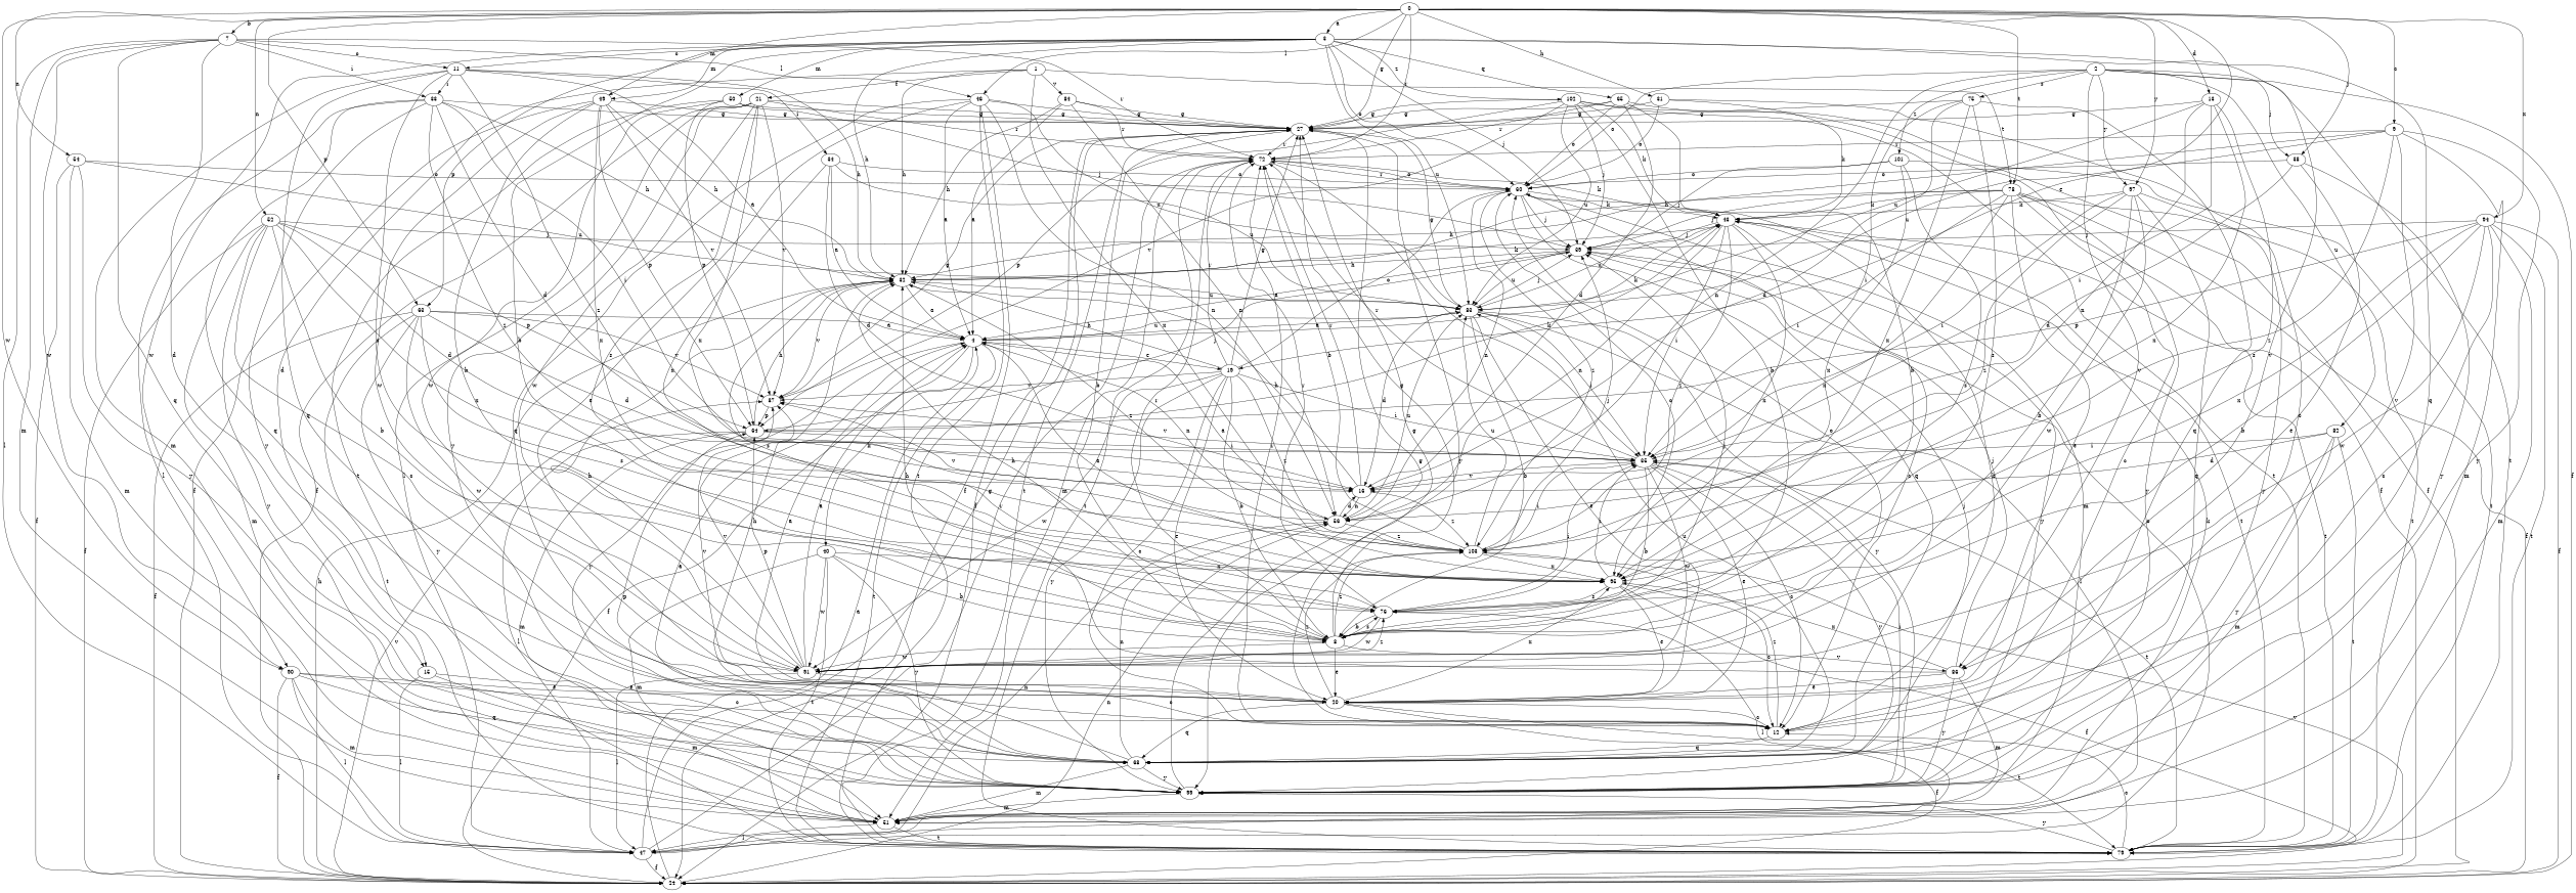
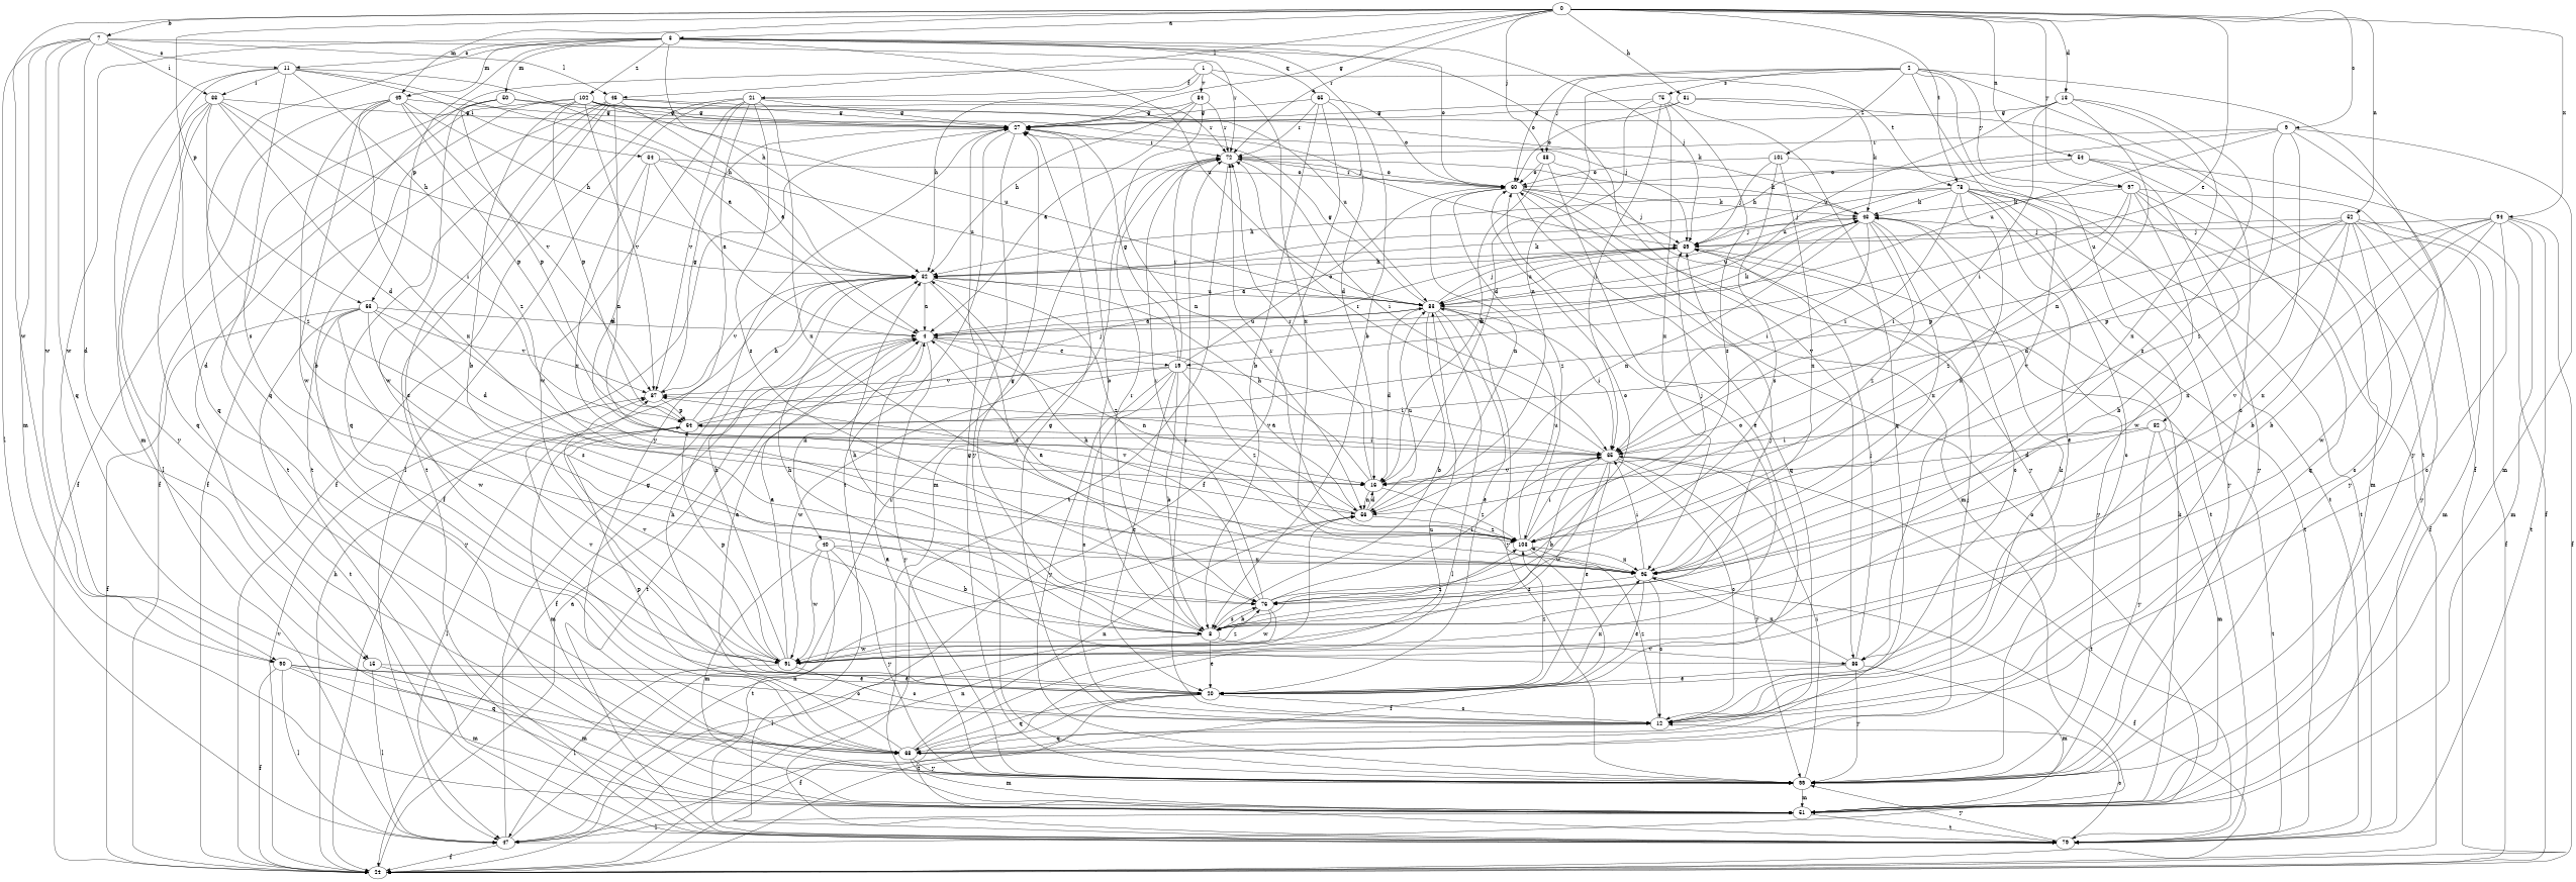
  strict digraph {
    0
    3
    7
    9
    13
    19
    27
    31
    38
    46
    49
    52
    54
    63
    72
    78
    90
    94
    97
    32
    60
    86
    8
    11
    39
    50
    65
    68
    83
    102
    15
    33
    47
    51
    99
    103
    95
    56
    76
    35
    20
    91
    12
    87
    24
    79
    43
    16
    4
    64
    1
    21
    84
    2
    75
    82
    101
    34
    40
    0 -> 3 [label=a]
    0 -> 7 [label=b]
    0 -> 9 [label=c]
    0 -> 13 [label=d]
    0 -> 19 [label=e]
    0 -> 27 [label=g]
    0 -> 31 [label=h]
    0 -> 38 [label=j]
    0 -> 46 [label=l]
    0 -> 49 [label=m]
    0 -> 52 [label=n]
    0 -> 54 [label=n]
    0 -> 63 [label=p]
    0 -> 72 [label=r]
    0 -> 78 [label=t]
    0 -> 90 [label=w]
    0 -> 94 [label=x]
    0 -> 97 [label=y]
    3 -> 49 [label=m]
    3 -> 63 [label=p]
    3 -> 90 [label=w]
    3 -> 32 [label=h]
    3 -> 60 [label=o]
    3 -> 86 [label=v]
    3 -> 8 [label=b]
    3 -> 11 [label=c]
    3 -> 39 [label=j]
    3 -> 50 [label=m]
    3 -> 65 [label=q]
    3 -> 68 [label=q]
    3 -> 83 [label=u]
    3 -> 102 [label=z]
    7 -> 46 [label=l]
    7 -> 72 [label=r]
    7 -> 90 [label=w]
    7 -> 11 [label=c]
    7 -> 68 [label=q]
    7 -> 15 [label=d]
    7 -> 33 [label=i]
    7 -> 47 [label=l]
    7 -> 51 [label=m]
    9 -> 72 [label=r]
    9 -> 32 [label=h]
    9 -> 86 [label=v]
    9 -> 83 [label=u]
    9 -> 51 [label=m]
    9 -> 99 [label=y]
    9 -> 103 [label=z]
    13 -> 27 [label=g]
    13 -> 83 [label=u]
    13 -> 95 [label=x]
    13 -> 56 [label=n]
    13 -> 76 [label=s]
    13 -> 35 [label=i]
    19 -> 27 [label=g]
    19 -> 72 [label=r]
    19 -> 60 [label=o]
    19 -> 8 [label=b]
    19 -> 99 [label=y]
    19 -> 103 [label=z]
    19 -> 35 [label=i]
    19 -> 20 [label=e]
    19 -> 91 [label=w]
    19 -> 12 [label=c]
    19 -> 87 [label=v]
    27 -> 72 [label=r]
    27 -> 8 [label=b]
    27 -> 99 [label=y]
    27 -> 24 [label=f]
    27 -> 79 [label=t]
    31 -> 27 [label=g]
    31 -> 60 [label=o]
    31 -> 12 [label=c]
    31 -> 43 [label=k]
    38 -> 60 [label=o]
    38 -> 99 [label=y]
    38 -> 20 [label=e]
    38 -> 16 [label=d]
    46 -> 27 [label=g]
    46 -> 68 [label=q]
    46 -> 83 [label=u]
    46 -> 56 [label=n]
    46 -> 20 [label=e]
    46 -> 24 [label=f]
    46 -> 79 [label=t]
    46 -> 4 [label=a]
    49 -> 27 [label=g]
    49 -> 32 [label=h]
    49 -> 8 [label=b]
    49 -> 95 [label=x]
    49 -> 91 [label=w]
    49 -> 87 [label=v]
    49 -> 24 [label=f]
    49 -> 64 [label=p]
    52 -> 8 [label=b]
    52 -> 39 [label=j]
    52 -> 51 [label=m]
    52 -> 99 [label=y]
    52 -> 95 [label=x]
    52 -> 12 [label=c]
    52 -> 24 [label=f]
    52 -> 16 [label=d]
    52 -> 64 [label=p]
    54 -> 60 [label=o]
    54 -> 83 [label=u]
    54 -> 51 [label=m]
    54 -> 99 [label=y]
    54 -> 24 [label=f]
    63 -> 99 [label=y]
    63 -> 76 [label=s]
    63 -> 91 [label=w]
    63 -> 87 [label=v]
    63 -> 24 [label=f]
    63 -> 79 [label=t]
    63 -> 16 [label=d]
    63 -> 4 [label=a]
    72 -> 60 [label=o]
    72 -> 51 [label=m]
    72 -> 35 [label=i]
    72 -> 79 [label=t]
    72 -> 43 [label=k]
    78 -> 32 [label=h]
    78 -> 39 [label=j]
    78 -> 99 [label=y]
    78 -> 95 [label=x]
    78 -> 35 [label=i]
    78 -> 20 [label=e]
    78 -> 12 [label=c]
    78 -> 24 [label=f]
    78 -> 79 [label=t]
    78 -> 43 [label=k]
    90 -> 68 [label=q]
    90 -> 47 [label=l]
    90 -> 51 [label=m]
    90 -> 20 [label=e]
    90 -> 12 [label=c]
    90 -> 24 [label=f]
    94 -> 8 [label=b]
    94 -> 39 [label=j]
    94 -> 51 [label=m]
    94 -> 95 [label=x]
    94 -> 91 [label=w]
    94 -> 12 [label=c]
    94 -> 24 [label=f]
    94 -> 79 [label=t]
    94 -> 64 [label=p]
    97 -> 8 [label=b]
    97 -> 68 [label=q]
    97 -> 99 [label=y]
    97 -> 103 [label=z]
    97 -> 35 [label=i]
    97 -> 91 [label=w]
    97 -> 43 [label=k]
    32 -> 83 [label=u]
    32 -> 103 [label=z]
    32 -> 76 [label=s]
    32 -> 87 [label=v]
    32 -> 43 [label=k]
    32 -> 4 [label=a]
    60 -> 72 [label=r]
    60 -> 39 [label=j]
    60 -> 68 [label=q]
    60 -> 51 [label=m]
    60 -> 103 [label=z]
    60 -> 56 [label=n]
    60 -> 79 [label=t]
    60 -> 43 [label=k]
    86 -> 32 [label=h]
    86 -> 39 [label=j]
    86 -> 51 [label=m]
    86 -> 99 [label=y]
    86 -> 95 [label=x]
    86 -> 20 [label=e]
    8 -> 27 [label=g]
    8 -> 72 [label=r]
    8 -> 32 [label=h]
    8 -> 86 [label=v]
    8 -> 39 [label=j]
    8 -> 103 [label=z]
    8 -> 76 [label=s]
    8 -> 20 [label=e]
    8 -> 91 [label=w]
    11 -> 32 [label=h]
    11 -> 68 [label=q]
    11 -> 33 [label=i]
    11 -> 51 [label=m]
    11 -> 103 [label=z]
    11 -> 76 [label=s]
    11 -> 4 [label=a]
    11 -> 34 [label=i]
    39 -> 32 [label=h]
    39 -> 83 [label=u]
    39 -> 99 [label=y]
    39 -> 4 [label=a]
    50 -> 27 [label=g]
    50 -> 39 [label=j]
    50 -> 91 [label=w]
    50 -> 79 [label=t]
    50 -> 64 [label=p]
    65 -> 27 [label=g]
    65 -> 72 [label=r]
    65 -> 60 [label=o]
    65 -> 8 [label=b]
    65 -> 24 [label=f]
    65 -> 16 [label=d]
    68 -> 32 [label=h]
    68 -> 39 [label=j]
    68 -> 83 [label=u]
    68 -> 51 [label=m]
    68 -> 99 [label=y]
    68 -> 56 [label=n]
    68 -> 64 [label=p]
    83 -> 27 [label=g]
    83 -> 8 [label=b]
    83 -> 39 [label=j]
    83 -> 47 [label=l]
    83 -> 99 [label=y]
    83 -> 35 [label=i]
    83 -> 20 [label=e]
    83 -> 16 [label=d]
    83 -> 4 [label=a]
    102 -> 27 [label=g]
    102 -> 8 [label=b]
    102 -> 39 [label=j]
    102 -> 83 [label=u]
    102 -> 87 [label=v]
    102 -> 24 [label=f]
    102 -> 79 [label=t]
    102 -> 43 [label=k]
    102 -> 64 [label=p]
    15 -> 47 [label=l]
    15 -> 51 [label=m]
    15 -> 20 [label=e]
    33 -> 27 [label=g]
    33 -> 32 [label=h]
    33 -> 68 [label=q]
    33 -> 47 [label=l]
    33 -> 99 [label=y]
    33 -> 103 [label=z]
    33 -> 35 [label=i]
    33 -> 16 [label=d]
    47 -> 27 [label=g]
    47 -> 72 [label=r]
    47 -> 60 [label=o]
    47 -> 56 [label=n]
    47 -> 24 [label=f]
    51 -> 47 [label=l]
    51 -> 79 [label=t]
    51 -> 43 [label=k]
    99 -> 27 [label=g]
    99 -> 51 [label=m]
    99 -> 35 [label=i]
    99 -> 4 [label=a]
-   103 -> 72 [label=b]
+   103 -> 72 [label=r]
    103 -> 39 [label=j]
    103 -> 83 [label=u]
    103 -> 95 [label=x]
    103 -> 35 [label=i]
-   103 -> 24 [label=v]
+   103 -> 24 [label=f]
    95 -> 76 [label=s]
    95 -> 35 [label=i]
    95 -> 20 [label=e]
    95 -> 12 [label=c]
    95 -> 24 [label=f]
    95 -> 4 [label=a]
    56 -> 83 [label=u]
    56 -> 103 [label=z]
    56 -> 87 [label=v]
    56 -> 16 [label=d]
    56 -> 4 [label=a]
    76 -> 72 [label=r]
-   19 -> 32 [label=h]
+   76 -> 32 [label=h]
    76 -> 60 [label=o]
    76 -> 8 [label=b]
    76 -> 47 [label=l]
    76 -> 35 [label=i]
    76 -> 91 [label=w]
    35 -> 72 [label=r]
    35 -> 8 [label=b]
    35 -> 99 [label=y]
    35 -> 20 [label=e]
    35 -> 91 [label=w]
    35 -> 12 [label=c]
    35 -> 87 [label=v]
    35 -> 79 [label=t]
    35 -> 16 [label=v]
    20 -> 68 [label=q]
    20 -> 103 [label=z]
    20 -> 95 [label=x]
    20 -> 12 [label=c]
    20 -> 87 [label=v]
    20 -> 24 [label=f]
    20 -> 79 [label=t]
    20 -> 4 [label=a]
    91 -> 32 [label=h]
    91 -> 60 [label=o]
    91 -> 47 [label=l]
    91 -> 76 [label=z]
    91 -> 12 [label=c]
    91 -> 87 [label=v]
    91 -> 4 [label=a]
    91 -> 64 [label=p]
    12 -> 27 [label=g]
    12 -> 72 [label=r]
    12 -> 68 [label=q]
    12 -> 103 [label=z]
    12 -> 43 [label=k]
    87 -> 27 [label=g]
    87 -> 64 [label=p]
    24 -> 32 [label=h]
    24 -> 56 [label=n]
    24 -> 87 [label=v]
    24 -> 4 [label=a]
    79 -> 99 [label=y]
    79 -> 12 [label=c]
    43 -> 39 [label=j]
    43 -> 83 [label=u]
    43 -> 103 [label=z]
    43 -> 95 [label=x]
    43 -> 56 [label=n]
    43 -> 35 [label=i]
    43 -> 12 [label=c]
    43 -> 79 [label=t]
    16 -> 72 [label=r]
    16 -> 32 [label=h]
    16 -> 103 [label=z]
    16 -> 56 [label=n]
    4 -> 19 [label=e]
    4 -> 83 [label=u]
    4 -> 99 [label=y]
    4 -> 56 [label=n]
    4 -> 24 [label=f]
    4 -> 79 [label=t]
    4 -> 43 [label=k]
    4 -> 40 [label=k]
    64 -> 32 [label=h]
    64 -> 39 [label=j]
    64 -> 47 [label=l]
    64 -> 51 [label=m]
    64 -> 35 [label=i]
    64 -> 43 [label=k]
    1 -> 78 [label=t]
    1 -> 32 [label=h]
    1 -> 15 [label=d]
    1 -> 95 [label=x]
    1 -> 21 [label=f]
    1 -> 84 [label=v]
    21 -> 27 [label=g]
    21 -> 72 [label=r]
    21 -> 47 [label=l]
    21 -> 99 [label=y]
    21 -> 95 [label=x]
    21 -> 76 [label=s]
    21 -> 91 [label=w]
    21 -> 87 [label=v]
    21 -> 24 [label=f]
    84 -> 27 [label=g]
    84 -> 72 [label=r]
    84 -> 32 [label=h]
    84 -> 56 [label=n]
    84 -> 4 [label=a]
    2 -> 38 [label=j]
    2 -> 97 [label=y]
    2 -> 60 [label=o]
    2 -> 86 [label=v]
    2 -> 56 [label=n]
    2 -> 24 [label=f]
    2 -> 79 [label=t]
    2 -> 75 [label=s]
    2 -> 82 [label=u]
    2 -> 101 [label=z]
    75 -> 27 [label=g]
    75 -> 68 [label=q]
    75 -> 95 [label=x]
    75 -> 76 [label=s]
    75 -> 35 [label=i]
    75 -> 16 [label=d]
    82 -> 51 [label=m]
    82 -> 99 [label=y]
    82 -> 35 [label=i]
    82 -> 79 [label=t]
    82 -> 16 [label=d]
    101 -> 60 [label=o]
    101 -> 39 [label=j]
    101 -> 95 [label=x]
    101 -> 76 [label=s]
    101 -> 79 [label=t]
    34 -> 60 [label=o]
    34 -> 83 [label=u]
    34 -> 95 [label=x]
    34 -> 16 [label=d]
    34 -> 4 [label=a]
    40 -> 8 [label=b]
    40 -> 51 [label=m]
    40 -> 99 [label=y]
    40 -> 95 [label=x]
    40 -> 91 [label=w]
    40 -> 79 [label=t]
  }
